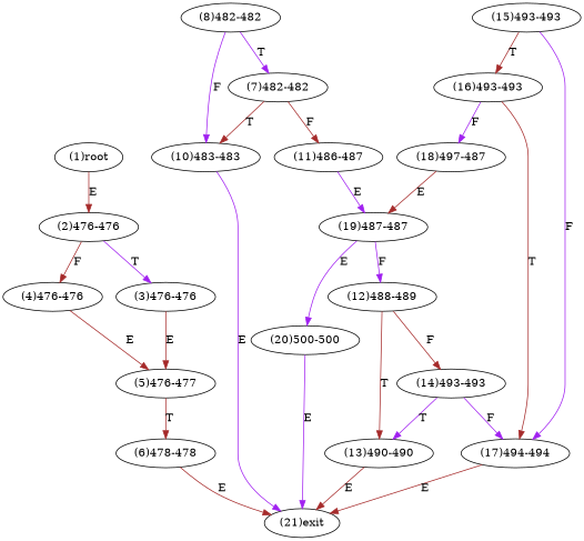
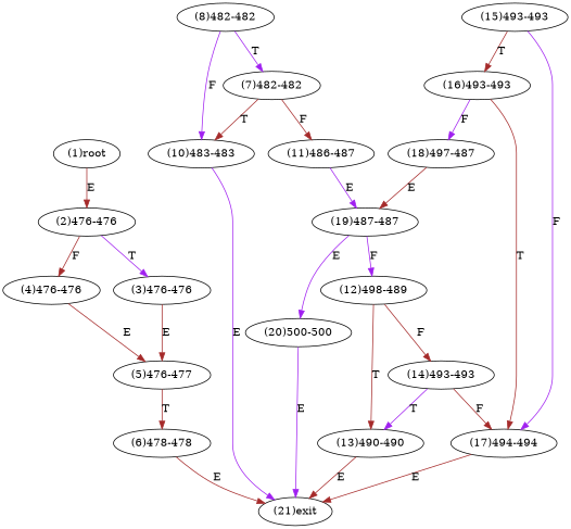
  digraph {
    edge [color=brown]
    n1 [label="(1)root"]
    n2 [label="(2)476-476"]
    n3 [label="(3)476-476"]
    n4 [label="(4)476-476"]
    n5 [label="(5)476-477"]
    n6 [label="(6)478-478"]
    n7 [label="(21)exit"]
    n8 [label="(8)482-482"]
    n9 [label="(10)483-483"]
    n10 [label="(7)482-482"]
    n11 [label="(11)486-487"]
    n12 [label="(19)487-487"]
-   n13 [label="(12)488-489"]
+   n13 [label="(12)498-489"]
    n14 [label="(20)500-500"]
    n15 [label="(13)490-490"]
    n16 [label="(14)493-493"]
    n17 [label="(17)494-494"]
    n18 [label="(15)493-493"]
    n19 [label="(16)493-493"]
    n20 [label="(18)497-487"]
    n1 -> n2 [label=E]
    n2 -> n3 [color=purple label=T]
    n2 -> n4 [label=F]
    n3 -> n5 [label=E]
    n4 -> n5 [label=E]
    n5 -> n6 [label=T]
    n6 -> n7 [label=E]
    n8 -> n9 [color=purple label=F]
    n8 -> n10 [color=purple label=T]
    n9 -> n7 [color=purple label=E]
    n10 -> n9 [label=T]
    n10 -> n11 [label=F]
    n11 -> n12 [color=purple label=E]
    n12 -> n13 [color=purple label=F]
    n12 -> n14 [color=purple label=E]
    n13 -> n15 [label=T]
    n13 -> n16 [label=F]
    n14 -> n7 [color=purple label=E]
    n15 -> n7 [label=E]
    n16 -> n15 [color=purple label=T]
-   n16 -> n17 [color=purple label=F]
+   n16 -> n17 [label=F]
    n17 -> n7 [label=E]
    n18 -> n17 [color=purple label=F]
    n18 -> n19 [label=T]
    n19 -> n17 [label=T]
    n19 -> n20 [color=purple label=F]
    n20 -> n12 [label=E]
  }
